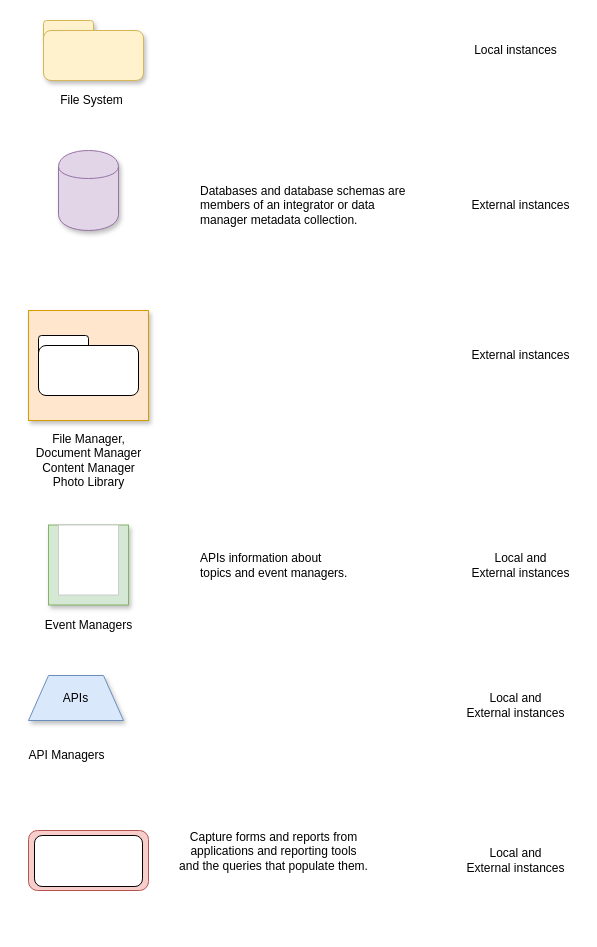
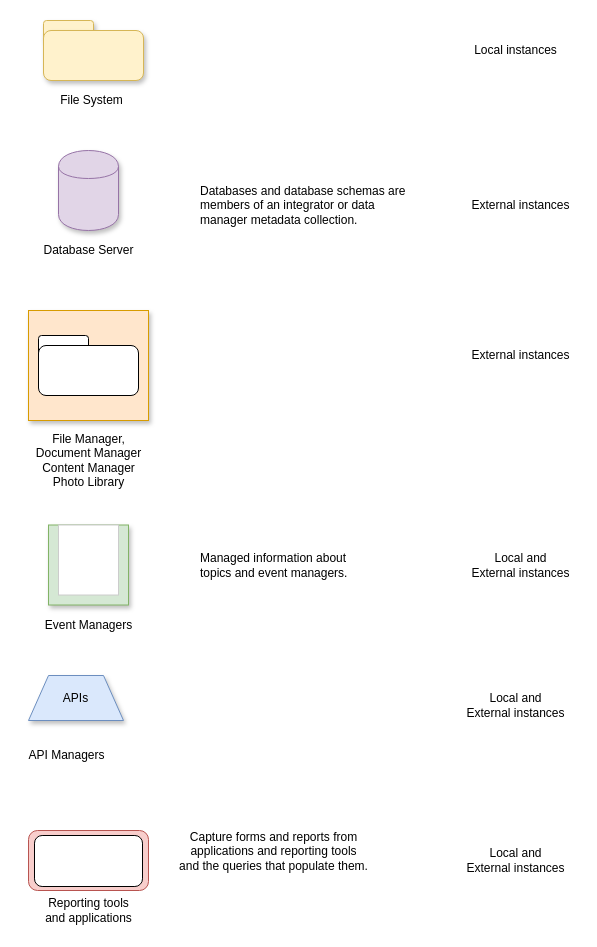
  <mxCell id="0" />
  <mxCell id="1" parent="0" />
+ <mxCell id="2" value="Database Server" style="text;html=1;align=center;verticalAlign=middle;resizable=0;points=[];;autosize=1;" parent="1" vertex="1"><mxGeometry x="33" y="240" width="110" height="20" as="geometry" /></mxCell>
  <mxCell id="3" value="" style="shape=cylinder;whiteSpace=wrap;html=1;boundedLbl=1;backgroundOutline=1;fillColor=#e1d5e7;strokeColor=#9673a6;shadow=1;" parent="1" vertex="1"><mxGeometry x="58" y="150" width="60" height="80" as="geometry" /></mxCell>
  <mxCell id="4" value="File System" style="text;html=1;align=center;verticalAlign=middle;resizable=0;points=[];;autosize=1;" parent="1" vertex="1"><mxGeometry x="50.5" y="90" width="80" height="20" as="geometry" /></mxCell>
  <mxCell id="5" value="" style="rounded=0;whiteSpace=wrap;html=1;fillColor=#ffe6cc;strokeColor=#d79b00;shadow=1;" parent="1" vertex="1"><mxGeometry x="28" y="310" width="120" height="110" as="geometry" /></mxCell>
  <mxCell id="6" value="File Manager,&lt;br&gt;Document Manager&lt;br&gt;Content Manager&lt;br&gt;Photo Library" style="text;html=1;align=center;verticalAlign=middle;resizable=0;points=[];;autosize=1;" parent="1" vertex="1"><mxGeometry x="28" y="430" width="120" height="60" as="geometry" /></mxCell>
  <mxCell id="7" value="" style="group;shadow=1;" parent="1" vertex="1" connectable="0"><mxGeometry x="38" y="20" width="105" height="60" as="geometry" /></mxCell>
  <mxCell id="8" value="" style="rounded=1;whiteSpace=wrap;html=1;fillColor=#fff2cc;strokeColor=#d6b656;shadow=1;" parent="7" vertex="1"><mxGeometry x="5" width="50" height="20" as="geometry" /></mxCell>
  <mxCell id="9" value="" style="rounded=1;whiteSpace=wrap;html=1;fillColor=#fff2cc;strokeColor=#d6b656;shadow=1;" parent="7" vertex="1"><mxGeometry x="5" y="10" width="100" height="50" as="geometry" /></mxCell>
  <mxCell id="10" value="" style="group" parent="1" vertex="1" connectable="0"><mxGeometry x="28" y="335" width="110" height="60" as="geometry" /></mxCell>
  <mxCell id="11" value="" style="rounded=1;whiteSpace=wrap;html=1;" parent="10" vertex="1"><mxGeometry x="10" width="50" height="20" as="geometry" /></mxCell>
  <mxCell id="12" value="" style="rounded=1;whiteSpace=wrap;html=1;" parent="10" vertex="1"><mxGeometry x="10" y="10" width="100" height="50" as="geometry" /></mxCell>
  <mxCell id="13" value="Databases and database schemas are&lt;br&gt;members of an integrator or data&lt;br&gt;manager metadata collection." style="text;html=1;align=left;verticalAlign=middle;resizable=0;points=[];;autosize=1;" parent="1" vertex="1"><mxGeometry x="198" y="180" width="220" height="50" as="geometry" /></mxCell>
  <mxCell id="14" value="Local instances" style="text;html=1;align=center;verticalAlign=middle;resizable=0;points=[];;autosize=1;" parent="1" vertex="1"><mxGeometry x="465" y="40" width="100" height="20" as="geometry" /></mxCell>
  <mxCell id="15" value="External instances" style="text;html=1;align=center;verticalAlign=middle;resizable=0;points=[];;autosize=1;" parent="1" vertex="1"><mxGeometry x="465" y="195" width="110" height="20" as="geometry" /></mxCell>
  <mxCell id="16" value="External instances" style="text;html=1;align=center;verticalAlign=middle;resizable=0;points=[];;autosize=1;" parent="1" vertex="1"><mxGeometry x="465" y="345" width="110" height="20" as="geometry" /></mxCell>
  <mxCell id="17" value="Event Managers" style="text;html=1;align=center;verticalAlign=middle;resizable=0;points=[];;autosize=1;" parent="1" vertex="1"><mxGeometry x="38" y="614.5" width="100" height="20" as="geometry" /></mxCell>
- <mxCell id="18" value="APIs information about&lt;br&gt;topics and event managers." style="text;html=1;align=left;verticalAlign=middle;resizable=0;points=[];;autosize=1;" parent="1" vertex="1"><mxGeometry x="198" y="550" width="160" height="30" as="geometry" /></mxCell>
+ <mxCell id="18" value="Managed information about&lt;br&gt;topics and event managers." style="text;html=1;align=left;verticalAlign=middle;resizable=0;points=[];;autosize=1;" parent="1" vertex="1"><mxGeometry x="198" y="550" width="160" height="30" as="geometry" /></mxCell>
  <mxCell id="19" value="Local and&lt;br&gt;External instances" style="text;html=1;align=center;verticalAlign=middle;resizable=0;points=[];;autosize=1;" parent="1" vertex="1"><mxGeometry x="465" y="550" width="110" height="30" as="geometry" /></mxCell>
  <mxCell id="20" value="" style="whiteSpace=wrap;html=1;aspect=fixed;fillColor=#d5e8d4;strokeColor=#82b366;shadow=1;" parent="1" vertex="1"><mxGeometry x="48" y="524.5" width="80" height="80" as="geometry" /></mxCell>
  <mxCell id="21" value="" style="rounded=0;whiteSpace=wrap;html=1;strokeColor=#CCCCCC;" parent="1" vertex="1"><mxGeometry x="58" y="524.5" width="60" height="70" as="geometry" /></mxCell>
  <mxCell id="22" value="APIs" style="shape=trapezoid;perimeter=trapezoidPerimeter;whiteSpace=wrap;html=1;fixedSize=1;strokeColor=#6c8ebf;fillColor=#dae8fc;shadow=1;" parent="1" vertex="1"><mxGeometry x="28" y="675" width="95" height="45" as="geometry" /></mxCell>
  <mxCell id="23" value="API Managers" style="text;html=1;align=center;verticalAlign=middle;resizable=0;points=[];autosize=1;" parent="1" vertex="1"><mxGeometry x="20.5" y="745" width="90" height="20" as="geometry" /></mxCell>
  <mxCell id="24" value="" style="rounded=1;whiteSpace=wrap;html=1;fillColor=#f8cecc;strokeColor=#b85450;" vertex="1" parent="1"><mxGeometry x="28" y="830" width="120" height="60" as="geometry" /></mxCell>
  <mxCell id="25" value="" style="rounded=1;whiteSpace=wrap;html=1;" vertex="1" parent="1"><mxGeometry x="34" y="835" width="108" height="51" as="geometry" /></mxCell>
+ <mxCell id="26" value="Reporting tools&lt;br&gt;and applications" style="text;html=1;align=center;verticalAlign=middle;resizable=0;points=[];autosize=1;strokeColor=none;" vertex="1" parent="1"><mxGeometry x="38" y="895" width="100" height="30" as="geometry" /></mxCell>
  <mxCell id="27" value="Capture forms and reports from&lt;br&gt;applications and reporting tools&lt;br&gt;and the queries that populate them." style="text;html=1;align=center;verticalAlign=middle;resizable=0;points=[];autosize=1;strokeColor=none;" vertex="1" parent="1"><mxGeometry x="173" y="825.5" width="200" height="50" as="geometry" /></mxCell>
  <mxCell id="28" value="Local and&lt;br&gt;External instances" style="text;html=1;align=center;verticalAlign=middle;resizable=0;points=[];;autosize=1;" vertex="1" parent="1"><mxGeometry x="460" y="690" width="110" height="30" as="geometry" /></mxCell>
  <mxCell id="29" value="Local and&lt;br&gt;External instances" style="text;html=1;align=center;verticalAlign=middle;resizable=0;points=[];;autosize=1;" vertex="1" parent="1"><mxGeometry x="460" y="845" width="110" height="30" as="geometry" /></mxCell>
